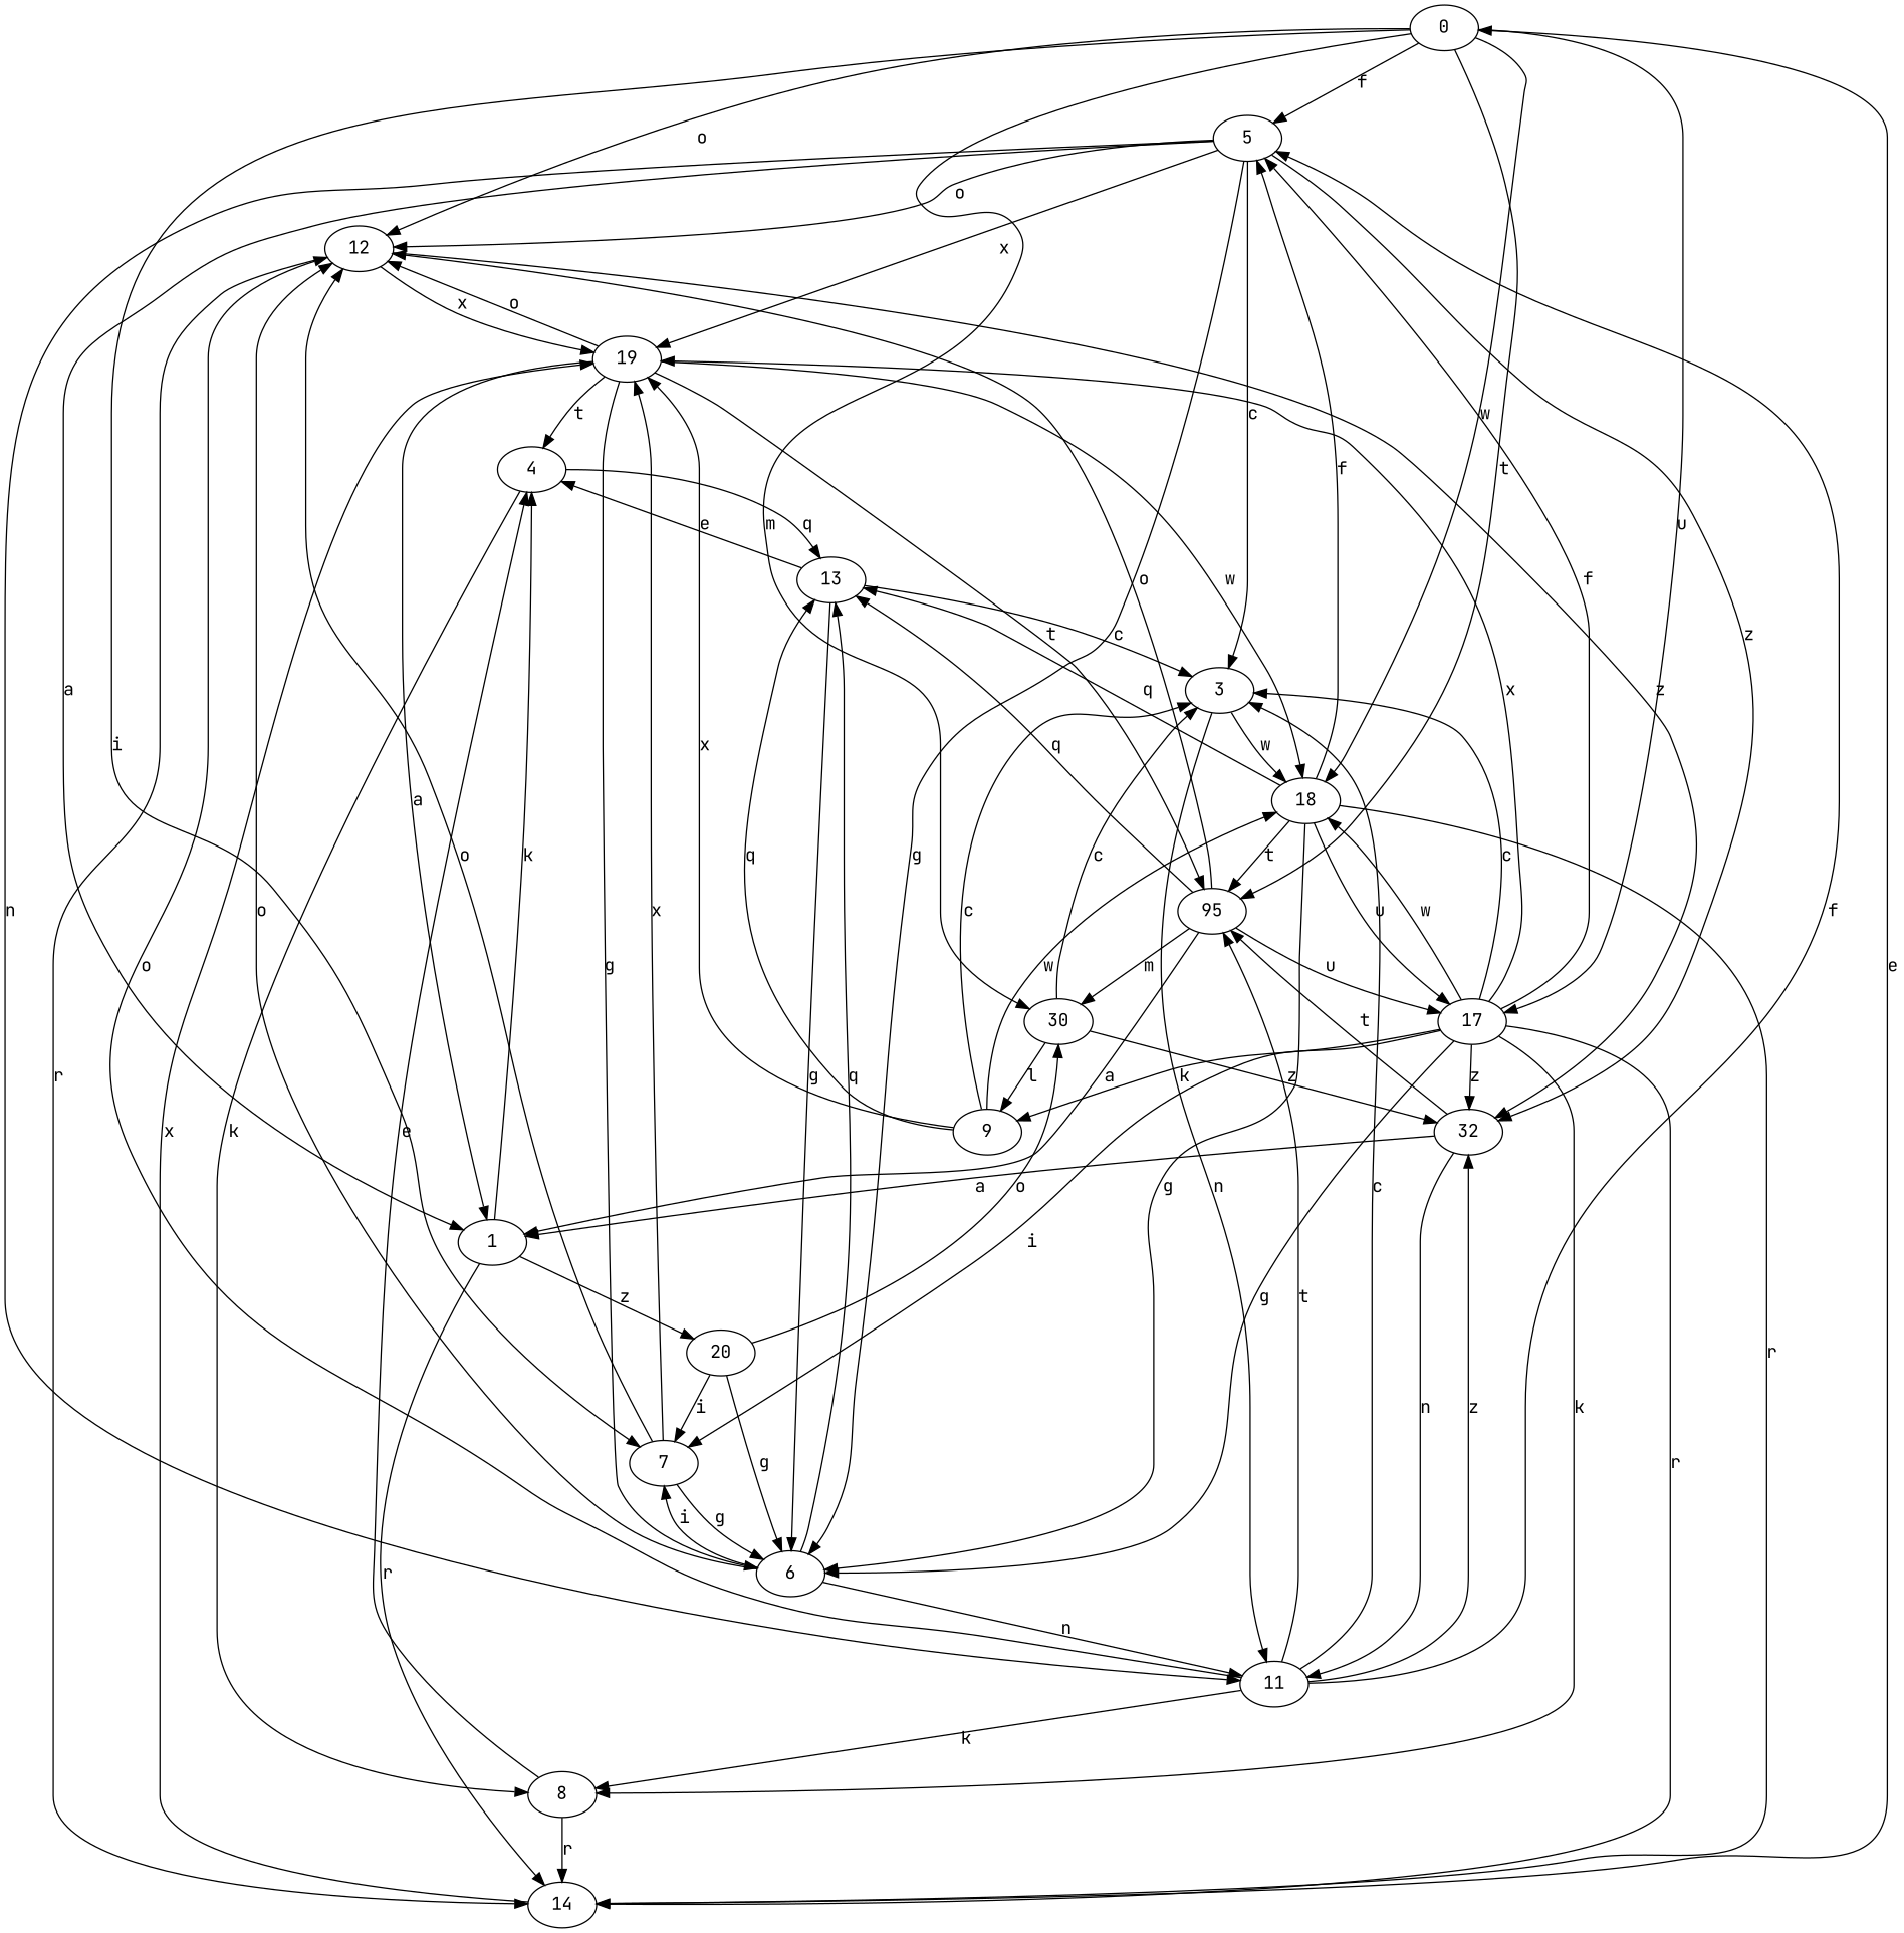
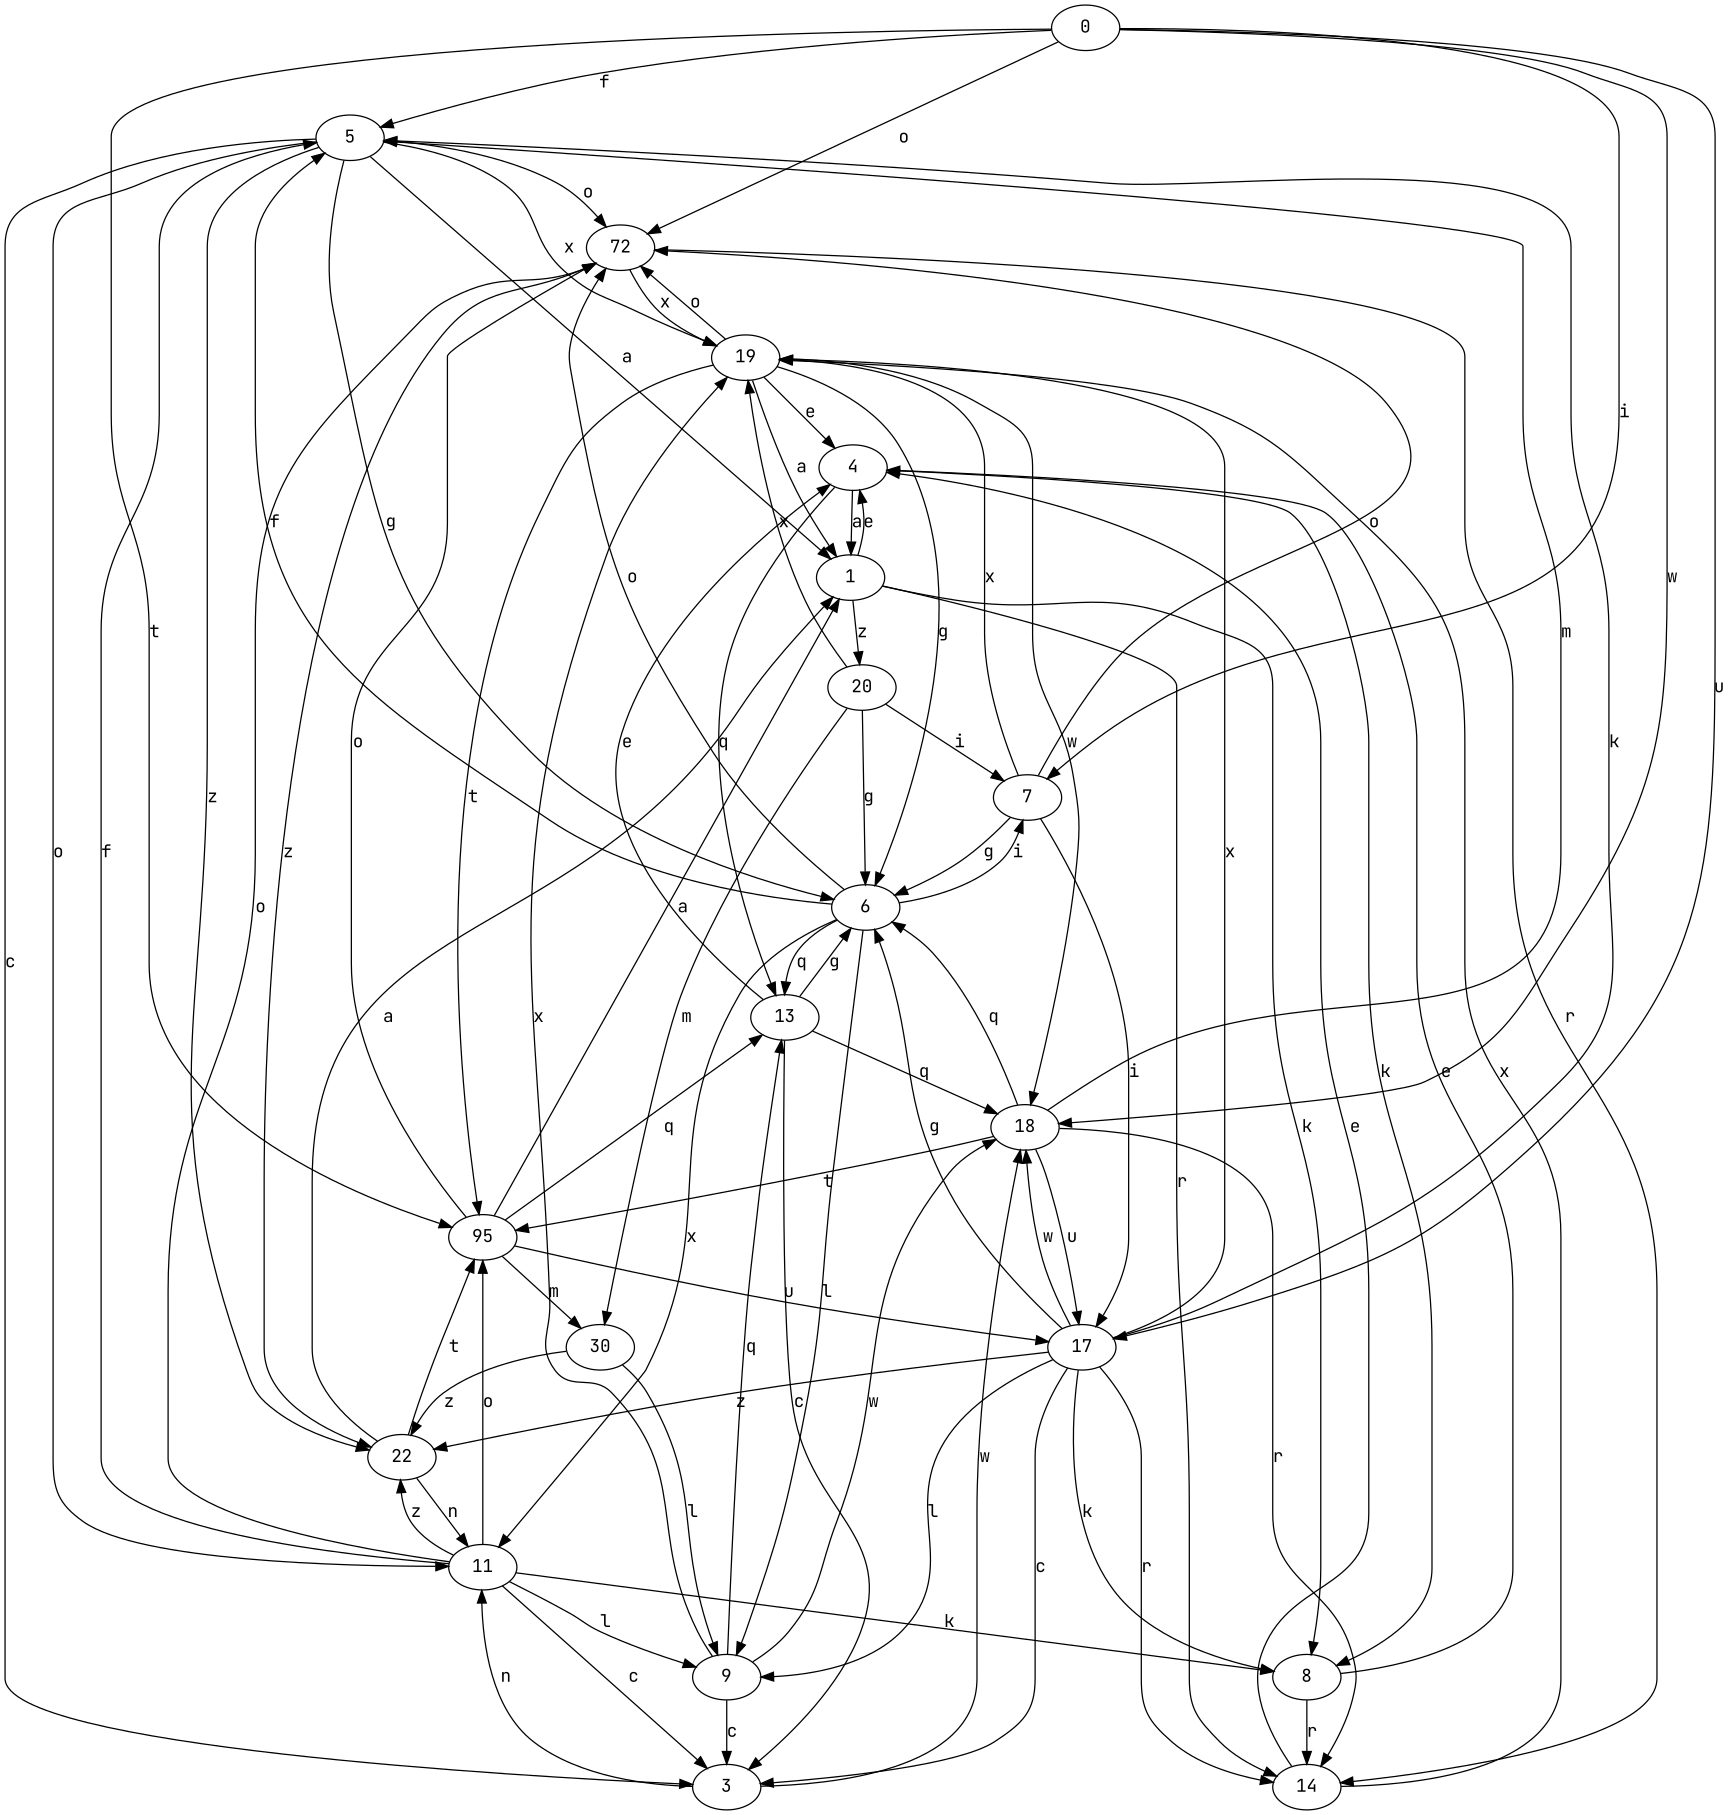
  strict digraph {
    fontname="JetBrains Mono"
    node [fontname="JetBrains Mono"]
    edge [fontname="JetBrains Mono"]
    0
    5
    7
    n4 [label=30]
-   12
+   12 [label=72]
    n6 [label=95]
    17
    18
    1
    3
    11
    6
    19
-   22 [label=32]
+   22
    9
    14
    13
    8
    4
    20
    0 -> 5 [label=f]
    0 -> 7 [label=i]
-   0 -> n4 [label=m]
    0 -> 12 [label=o]
    0 -> n6 [label=t]
    0 -> 17 [label=u]
    0 -> 18 [label=w]
    5 -> 12 [label=o]
    5 -> 1 [label=a]
    5 -> 3 [label=c]
-   5 -> 11 [label=n]
+   5 -> 11 [label=o]
    5 -> 6 [label=g]
    5 -> 19 [label=x]
    5 -> 22 [label=z]
    7 -> 12 [label=o]
    7 -> 6 [label=g]
    7 -> 19 [label=x]
-   n4 -> 3 [label=c]
    n4 -> 22 [label=z]
    n4 -> 9 [label=l]
    12 -> 19 [label=x]
    12 -> 22 [label=z]
    12 -> 14 [label=r]
    n6 -> n4 [label=m]
    n6 -> 12 [label=o]
    n6 -> 17 [label=u]
    n6 -> 1 [label=a]
    n6 -> 13 [label=q]
-   17 -> 5 [label=f]
-   17 -> 7 [label=i]
+   17 -> 5 [label=k]
+   7 -> 17 [label=i]
    17 -> 18 [label=w]
    17 -> 3 [label=c]
    17 -> 6 [label=g]
    17 -> 19 [label=x]
    17 -> 22 [label=z]
-   17 -> 9 [label=k]
+   17 -> 9 [label=l]
    17 -> 14 [label=r]
    17 -> 8 [label=k]
-   18 -> 5 [label=f]
+   18 -> 5 [label=m]
    18 -> n6 [label=t]
    18 -> 17 [label=u]
-   18 -> 6 [label=g]
+   18 -> 6 [label=q]
    18 -> 14 [label=r]
-   18 -> 13 [label=q]
+   13 -> 18 [label=q]
    1 -> 14 [label=r]
-   1 -> 4 [label=k]
+   1 -> 8 [label=k]
+   1 -> 4 [label=e]
    1 -> 20 [label=z]
    3 -> 18 [label=w]
    3 -> 11 [label=n]
    11 -> 5 [label=f]
    11 -> 12 [label=o]
-   11 -> n6 [label=t]
+   11 -> n6 [label=o]
    11 -> 3 [label=c]
    11 -> 22 [label=z]
+   11 -> 9 [label=l]
    11 -> 8 [label=k]
+   6 -> 5 [label=f]
    6 -> 7 [label=i]
    6 -> 12 [label=o]
-   6 -> 11 [label=n]
+   6 -> 11 [label=x]
+   6 -> 9 [label=l]
    6 -> 13 [label=q]
    19 -> 12 [label=o]
    19 -> n6 [label=t]
    19 -> 18 [label=w]
    19 -> 1 [label=a]
    19 -> 6 [label=g]
-   19 -> 4 [label=t]
+   19 -> 4 [label=e]
    22 -> n6 [label=t]
    22 -> 1 [label=a]
    22 -> 11 [label=n]
    9 -> 18 [label=w]
    9 -> 3 [label=c]
    9 -> 19 [label=x]
    9 -> 13 [label=q]
    14 -> 19 [label=x]
-   14 -> 0 [label=e]
+   14 -> 4 [label=e]
    13 -> 3 [label=c]
    13 -> 6 [label=g]
    13 -> 4 [label=e]
    8 -> 14 [label=r]
    8 -> 4 [label=e]
+   4 -> 1 [label=a]
    4 -> 13 [label=q]
    4 -> 8 [label=k]
    20 -> 7 [label=i]
-   20 -> n4 [label=o]
+   20 -> n4 [label=m]
    20 -> 6 [label=g]
+   20 -> 19 [label=x]
  }
